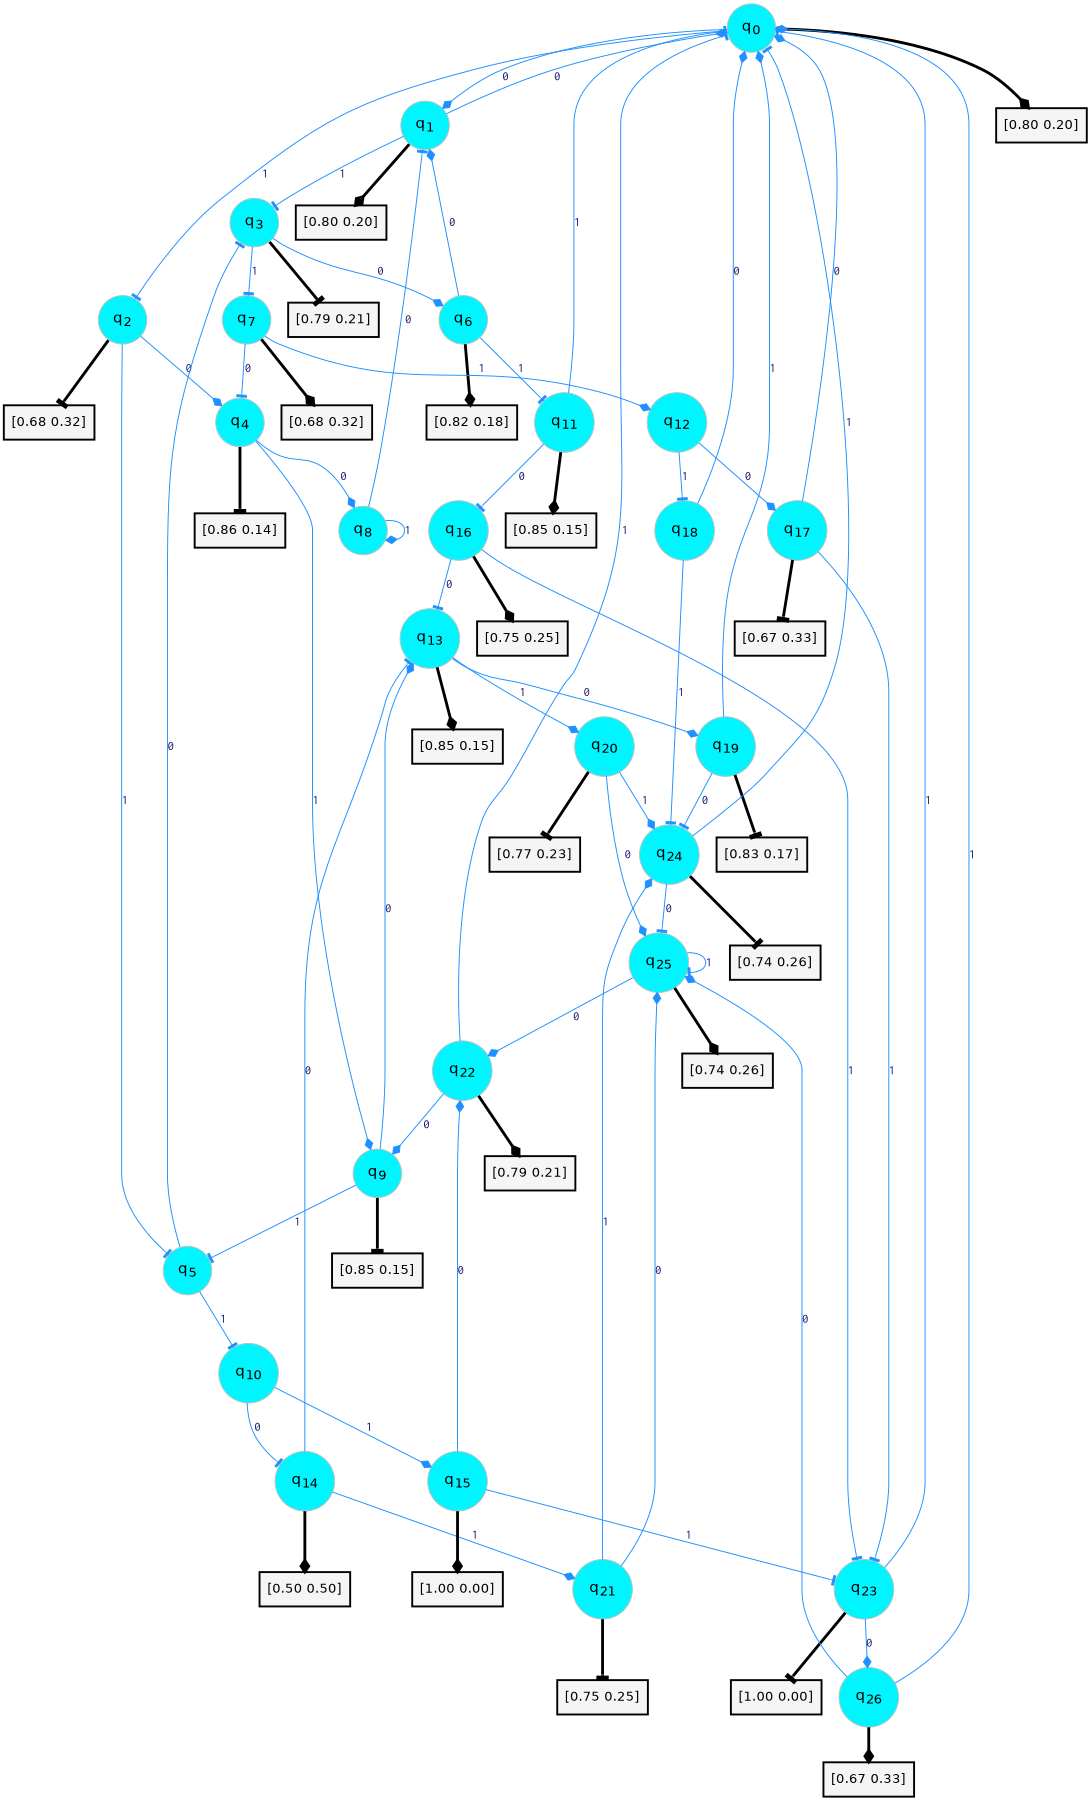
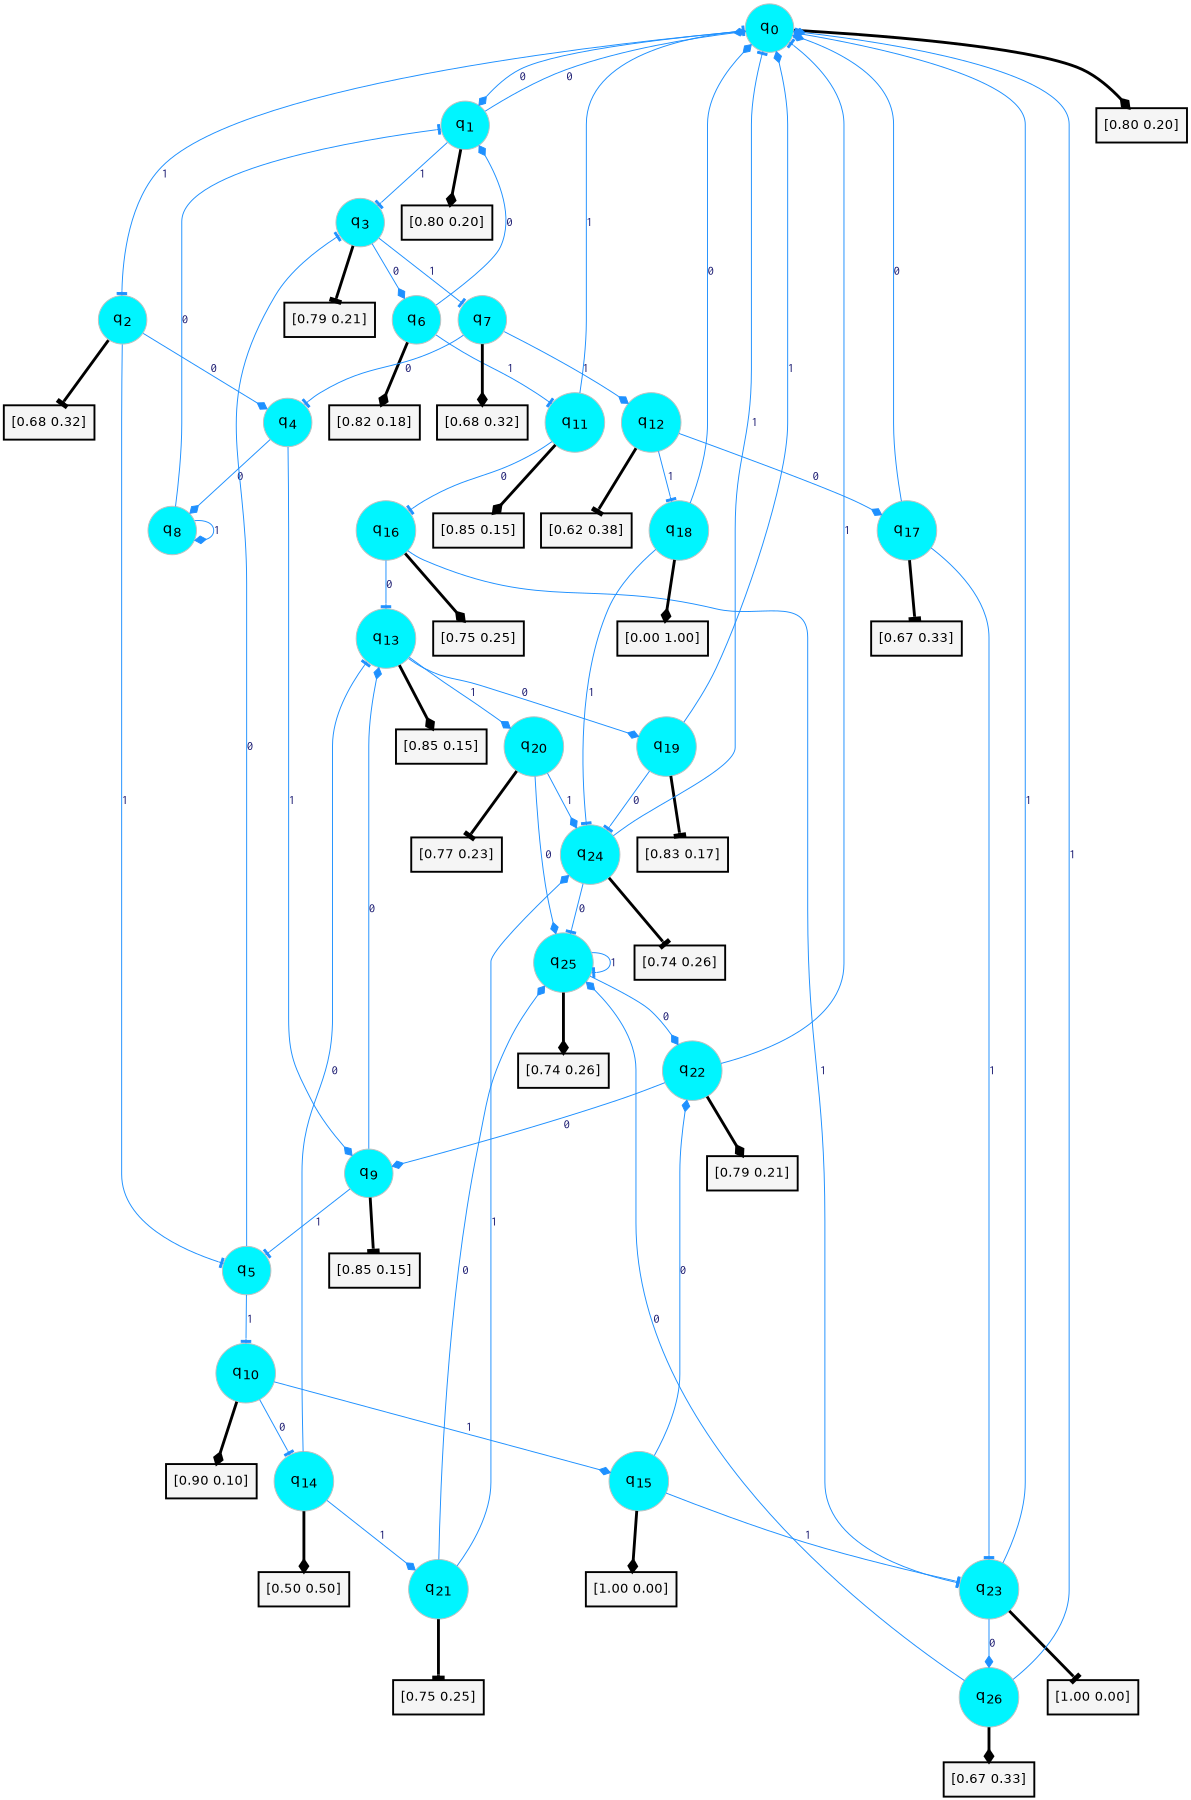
  digraph {
    rankdir=TD
    node [color=gray fillcolor=turquoise1 fontcolor=black fontname=Helvetica fontsize=16 fontweight=bold shape=circle style=filled]
    edge [arrowhead=diamond arrowsize=1 color=dodgerblue1 fontcolor=midnightblue fontname=courier fontweight=bold penwidth=1 style=solid weight=20]
    n1 [label=<q<SUB>0</SUB>>]
    n2 [label=<q<SUB>1</SUB>>]
    n3 [label=<q<SUB>2</SUB>>]
    n4 [color=black fillcolor=whitesmoke fontsize=14 label="[0.80 0.20]" penwidth=2 shape=box]
    n5 [label=<q<SUB>3</SUB>>]
    n6 [color=black fillcolor=whitesmoke fontsize=14 label="[0.80 0.20]" penwidth=2 shape=box]
    n7 [label=<q<SUB>4</SUB>>]
    n8 [label=<q<SUB>5</SUB>>]
    n9 [color=black fillcolor=whitesmoke fontsize=14 label="[0.68 0.32]" penwidth=2 shape=box]
    n10 [label=<q<SUB>6</SUB>>]
    n11 [label=<q<SUB>7</SUB>>]
    n12 [color=black fillcolor=whitesmoke fontsize=14 label="[0.79 0.21]" penwidth=2 shape=box]
    n13 [label=<q<SUB>8</SUB>>]
    n14 [label=<q<SUB>9</SUB>>]
-   n15 [color=black fillcolor=whitesmoke fontsize=14 label="[0.86 0.14]" penwidth=2 shape=box]
    n16 [label=<q<SUB>10</SUB>>]
    n17 [label=<q<SUB>11</SUB>>]
    n18 [color=black fillcolor=whitesmoke fontsize=14 label="[0.82 0.18]" penwidth=2 shape=box]
    n19 [label=<q<SUB>12</SUB>>]
    n20 [color=black fillcolor=whitesmoke fontsize=14 label="[0.68 0.32]" penwidth=2 shape=box]
    n21 [label=<q<SUB>13</SUB>>]
    n22 [color=black fillcolor=whitesmoke fontsize=14 label="[0.85 0.15]" penwidth=2 shape=box]
    n23 [label=<q<SUB>14</SUB>>]
    n24 [label=<q<SUB>15</SUB>>]
+   n25 [color=black fillcolor=whitesmoke fontsize=14 label="[0.90 0.10]" penwidth=2 shape=box]
    n26 [label=<q<SUB>16</SUB>>]
    n27 [color=black fillcolor=whitesmoke fontsize=14 label="[0.85 0.15]" penwidth=2 shape=box]
    n28 [label=<q<SUB>17</SUB>>]
    n29 [label=<q<SUB>18</SUB>>]
+   n30 [color=black fillcolor=whitesmoke fontsize=14 label="[0.62 0.38]" penwidth=2 shape=box]
    n31 [label=<q<SUB>19</SUB>>]
    n32 [label=<q<SUB>20</SUB>>]
    n33 [color=black fillcolor=whitesmoke fontsize=14 label="[0.85 0.15]" penwidth=2 shape=box]
    n34 [label=<q<SUB>21</SUB>>]
    n35 [color=black fillcolor=whitesmoke fontsize=14 label="[0.50 0.50]" penwidth=2 shape=box]
    n36 [label=<q<SUB>22</SUB>>]
    n37 [label=<q<SUB>23</SUB>>]
    n38 [color=black fillcolor=whitesmoke fontsize=14 label="[1.00 0.00]" penwidth=2 shape=box]
    n39 [color=black fillcolor=whitesmoke fontsize=14 label="[0.75 0.25]" penwidth=2 shape=box]
    n40 [color=black fillcolor=whitesmoke fontsize=14 label="[0.67 0.33]" penwidth=2 shape=box]
    n41 [label=<q<SUB>24</SUB>>]
+   n42 [color=black fillcolor=whitesmoke fontsize=14 label="[0.00 1.00]" penwidth=2 shape=box]
    n43 [color=black fillcolor=whitesmoke fontsize=14 label="[0.83 0.17]" penwidth=2 shape=box]
    n44 [label=<q<SUB>25</SUB>>]
    n45 [color=black fillcolor=whitesmoke fontsize=14 label="[0.77 0.23]" penwidth=2 shape=box]
    n46 [color=black fillcolor=whitesmoke fontsize=14 label="[0.75 0.25]" penwidth=2 shape=box]
    n47 [color=black fillcolor=whitesmoke fontsize=14 label="[0.79 0.21]" penwidth=2 shape=box]
    n48 [label=<q<SUB>26</SUB>>]
    n49 [color=black fillcolor=whitesmoke fontsize=14 label="[1.00 0.00]" penwidth=2 shape=box]
    n50 [color=black fillcolor=whitesmoke fontsize=14 label="[0.74 0.26]" penwidth=2 shape=box]
    n51 [color=black fillcolor=whitesmoke fontsize=14 label="[0.74 0.26]" penwidth=2 shape=box]
    n52 [color=black fillcolor=whitesmoke fontsize=14 label="[0.67 0.33]" penwidth=2 shape=box]
    n1 -> n2 [label=0]
    n1 -> n3 [arrowhead=tee label=1]
    n1 -> n4 [color=black penwidth=3]
    n2 -> n1 [label=0]
    n2 -> n5 [arrowhead=tee label=1]
    n2 -> n6 [color=black penwidth=3]
    n3 -> n7 [label=0]
    n3 -> n8 [arrowhead=tee label=1]
    n3 -> n9 [arrowhead=tee color=black penwidth=3]
    n5 -> n10 [label=0]
    n5 -> n11 [arrowhead=tee label=1]
    n5 -> n12 [arrowhead=tee color=black penwidth=3]
    n7 -> n13 [label=0]
    n7 -> n14 [label=1]
-   n7 -> n15 [arrowhead=tee color=black penwidth=3]
    n8 -> n5 [arrowhead=tee label=0]
    n8 -> n16 [arrowhead=tee label=1]
    n10 -> n2 [label=0]
    n10 -> n17 [arrowhead=tee label=1]
    n10 -> n18 [color=black penwidth=3]
    n11 -> n7 [arrowhead=tee label=0]
    n11 -> n19 [label=1]
    n11 -> n20 [color=black penwidth=3]
    n13 -> n2 [arrowhead=tee label=0]
    n13 -> n13 [label=1]
    n14 -> n8 [arrowhead=tee label=1]
    n14 -> n21 [label=0]
    n14 -> n22 [arrowhead=tee color=black penwidth=3]
    n16 -> n23 [arrowhead=tee label=0]
    n16 -> n24 [label=1]
+   n16 -> n25 [color=black penwidth=3]
    n17 -> n1 [arrowhead=tee label=1]
    n17 -> n26 [arrowhead=tee label=0]
    n17 -> n27 [color=black penwidth=3]
    n19 -> n28 [label=0]
    n19 -> n29 [arrowhead=tee label=1]
+   n19 -> n30 [arrowhead=tee color=black penwidth=3]
    n21 -> n31 [label=0]
    n21 -> n32 [label=1]
    n21 -> n33 [color=black penwidth=3]
    n23 -> n21 [arrowhead=tee label=0]
    n23 -> n34 [label=1]
    n23 -> n35 [color=black penwidth=3]
    n24 -> n36 [label=0]
    n24 -> n37 [arrowhead=tee label=1]
    n24 -> n38 [color=black penwidth=3]
    n26 -> n21 [arrowhead=tee label=0]
    n26 -> n37 [arrowhead=tee label=1]
    n26 -> n39 [color=black penwidth=3]
    n28 -> n1 [label=0]
    n28 -> n37 [arrowhead=tee label=1]
    n28 -> n40 [arrowhead=tee color=black penwidth=3]
    n29 -> n1 [label=0]
    n29 -> n41 [arrowhead=tee label=1]
+   n29 -> n42 [color=black penwidth=3]
    n31 -> n1 [label=1]
    n31 -> n41 [arrowhead=tee label=0]
    n31 -> n43 [arrowhead=tee color=black penwidth=3]
    n32 -> n41 [label=1]
    n32 -> n44 [label=0]
    n32 -> n45 [arrowhead=tee color=black penwidth=3]
    n34 -> n41 [label=1]
    n34 -> n44 [label=0]
    n34 -> n46 [arrowhead=tee color=black penwidth=3]
    n36 -> n1 [arrowhead=tee label=1]
    n36 -> n14 [label=0]
    n36 -> n47 [color=black penwidth=3]
    n37 -> n1 [arrowhead=tee label=1]
    n37 -> n48 [label=0]
    n37 -> n49 [arrowhead=tee color=black penwidth=3]
    n41 -> n1 [arrowhead=tee label=1]
    n41 -> n44 [arrowhead=tee label=0]
    n41 -> n50 [arrowhead=tee color=black penwidth=3]
    n44 -> n36 [label=0]
    n44 -> n44 [arrowhead=tee label=1]
    n44 -> n51 [color=black penwidth=3]
    n48 -> n1 [label=1]
    n48 -> n44 [label=0]
    n48 -> n52 [color=black penwidth=3]
  }
